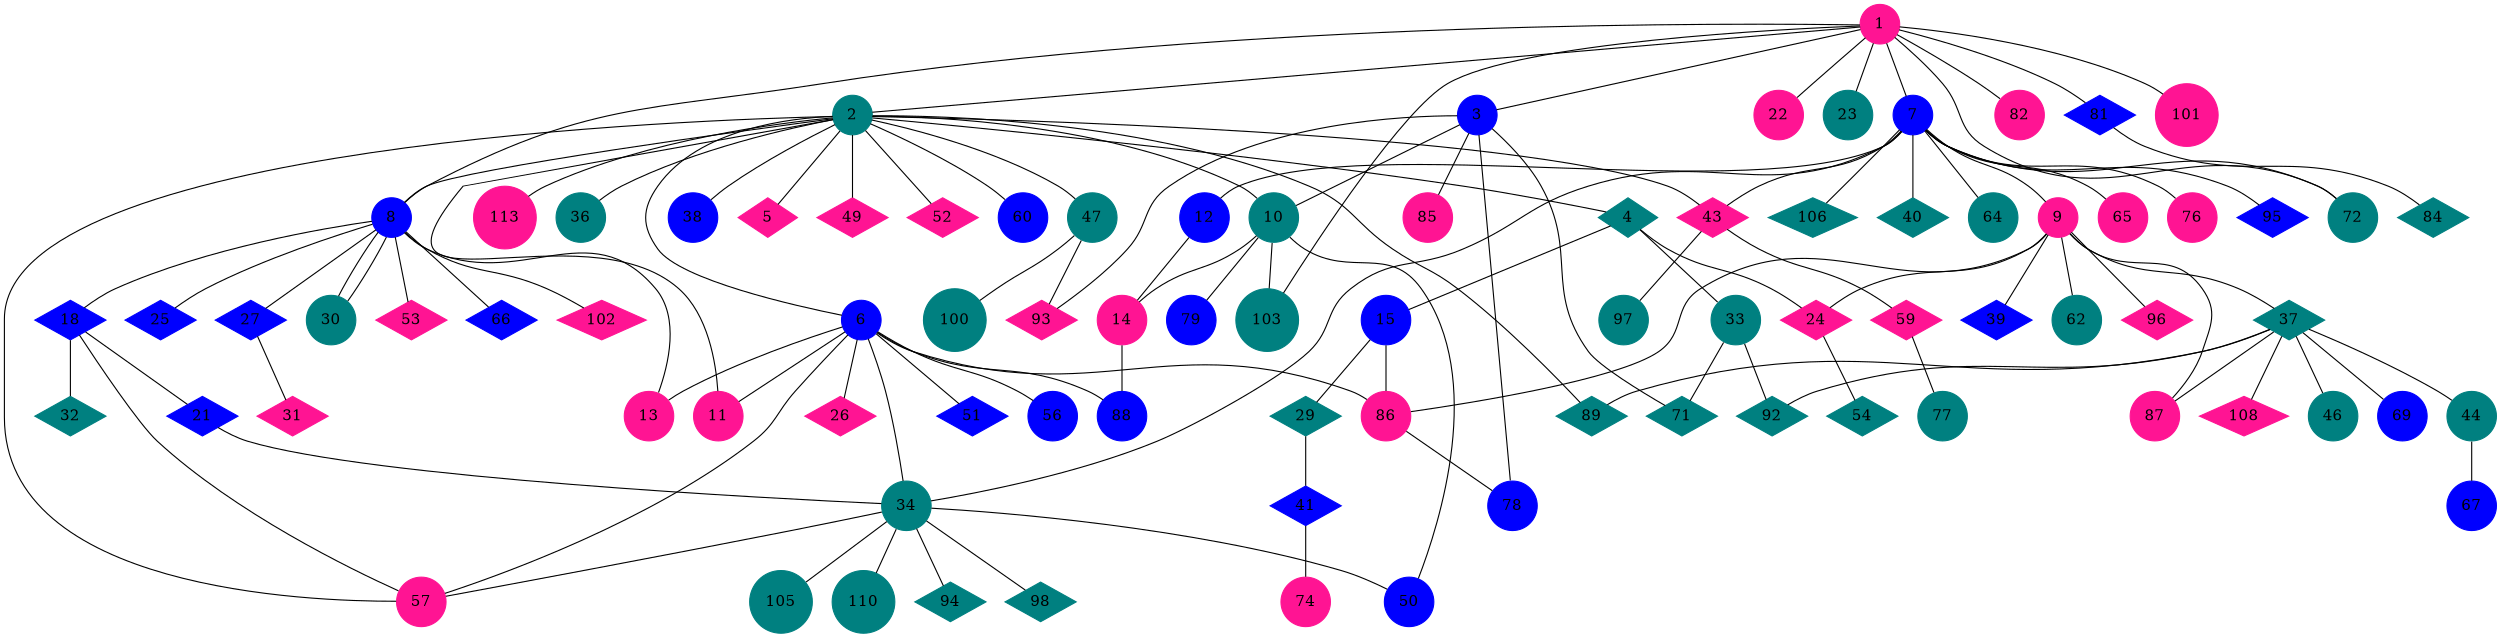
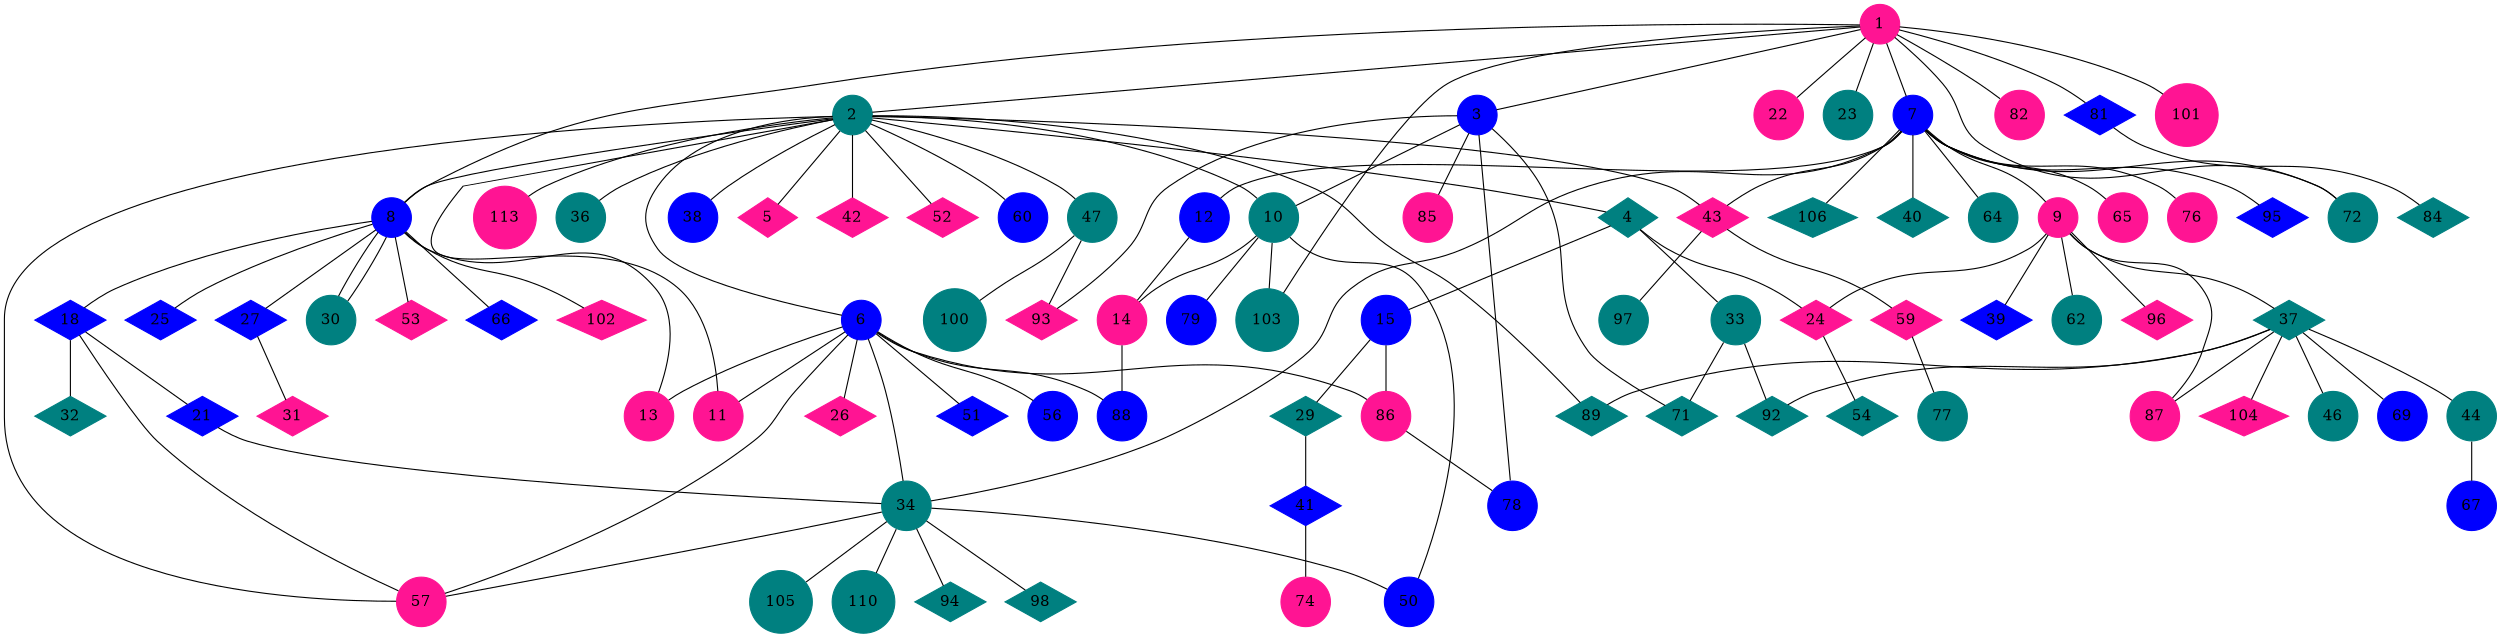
  graph {
    node [color=teal shape=circle style=filled]
    1 [color=deeppink super="+73"]
    2 [super="+61"]
    3 [color=blue super="+86"]
    7 [color=blue super="+48"]
    8 [color=blue super="+20"]
    22 [color=deeppink super="+68"]
    23
    72
    81 [color=blue shape=diamond]
    82 [color=deeppink]
    103
    n12 [color=deeppink label=101]
    4 [shape=diamond super="+19"]
    5 [color=deeppink shape=diamond]
    6 [color=blue super="+28"]
    10 [super="+42"]
    11 [color=deeppink super="+109"]
    36
    38 [color=blue]
    43 [color=deeppink shape=diamond super="+107"]
    47 [super="+80"]
-   49 [color=deeppink shape=diamond]
+   49 [color=deeppink shape=diamond label=42]
    52 [color=deeppink shape=diamond]
    57 [color=deeppink]
    60 [color=blue]
    89 [shape=diamond]
    113 [color=deeppink]
    71 [shape=diamond]
    78 [color=blue]
    85 [color=deeppink]
    n31 [color=deeppink label=93 shape=diamond super="+99"]
    34 [super="+35"]
    9 [color=deeppink super="+58"]
    12 [color=blue]
    40 [shape=diamond]
    64
    65 [color=deeppink]
    76 [color=deeppink super="+111"]
    95 [color=blue shape=diamond]
    106 [shape=diamond]
    13 [color=deeppink super="+55"]
    18 [color=blue shape=diamond super="+90"]
    25 [color=blue shape=diamond]
    27 [color=blue shape=diamond]
    30
    53 [color=deeppink shape=diamond]
    66 [color=blue shape=diamond]
    102 [color=deeppink shape=diamond]
    84 [shape=diamond]
    15 [color=blue super="+17"]
    24 [color=deeppink shape=diamond super="+45"]
    33
    n53 [color=deeppink label=86]
    26 [color=deeppink shape=diamond]
    51 [color=blue shape=diamond]
    56 [color=blue]
    88 [color=blue]
    14 [color=deeppink super="+63"]
    50 [color=blue]
    79 [color=blue]
    59 [color=deeppink shape=diamond]
    97
    100
    29 [shape=diamond super="+93"]
    54 [shape=diamond]
    92 [shape=diamond]
    94 [shape=diamond]
    98 [shape=diamond]
    105
    110
    37 [shape=diamond super="+83"]
    39 [color=blue shape=diamond super="+101"]
    62
    96 [color=deeppink shape=diamond]
    87 [color=deeppink]
    21 [color=blue shape=diamond]
    32 [shape=diamond]
    31 [color=deeppink shape=diamond]
    44
    46 [super="+75"]
    69 [color=blue super="+112"]
-   104 [color=deeppink shape=diamond label=108]
+   104 [color=deeppink shape=diamond]
    41 [color=blue shape=diamond]
    77
    74 [color=deeppink]
    67 [color=blue]
    1 -- 2
    1 -- 3
    1 -- 7
    1 -- 8
    1 -- 22
    1 -- 23
    1 -- 72
    1 -- 81
    1 -- 82
    1 -- 103
    1 -- n12 [weight=2]
    2 -- 8
    2 -- 4
    2 -- 5
    2 -- 6
    2 -- 10
    2 -- 11
    2 -- 36
    2 -- 38
    2 -- 43
    2 -- 47
    2 -- 49
    2 -- 52
    2 -- 57
    2 -- 60
    2 -- 89
    2 -- 113
    3 -- 10
    3 -- 71
    3 -- 78
    3 -- 85
    3 -- n31
    7 -- 72
    7 -- 43
    7 -- 34
    7 -- 9
    7 -- 12
    7 -- 40
    7 -- 64
    7 -- 65
    7 -- 76
    7 -- 95
    7 -- 106
    8 -- 13
    8 -- 18
    8 -- 25
    8 -- 27
    8 -- 30
    8 -- 30
    8 -- 53
    8 -- 66
    8 -- 102
    81 -- 84
    4 -- 15
    4 -- 24
    4 -- 33
    6 -- 11
    6 -- 57
    6 -- 34
    6 -- 13
    6 -- n53
    6 -- 26
    6 -- 51
    6 -- 56
    6 -- 88
    10 -- 103
    10 -- 14
    10 -- 50
    10 -- 79
    43 -- 59
    43 -- 97
    47 -- n31
    47 -- 100
    34 -- 57
    34 -- 50
    34 -- 94
    34 -- 98
    34 -- 105
    34 -- 110
    9 -- 24
-   9 -- n53
    9 -- 37
    9 -- 39
    9 -- 62
    9 -- 96
    9 -- 87
    12 -- 14
    18 -- 57
    18 -- 21
    18 -- 32
    27 -- 31
    15 -- n53
    15 -- 29
    24 -- 54
    33 -- 71
    33 -- 92
    n53 -- 78
    14 -- 88
    59 -- 77
    29 -- 41
    37 -- 89
    37 -- 92
    37 -- 87
    37 -- 44
    37 -- 46
    37 -- 69
    37 -- 104
    21 -- 34
    44 -- 67
    41 -- 74
  }
